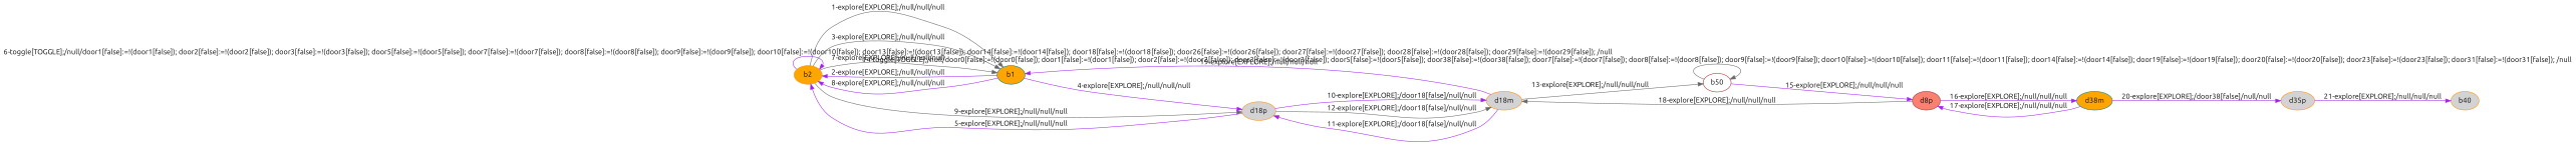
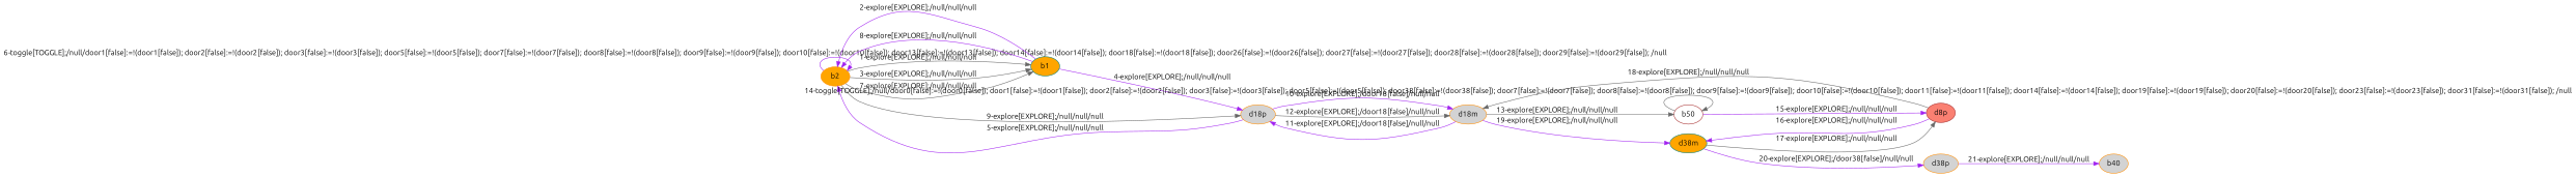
  digraph {
    fontname=Ubuntu
    rankdir=LR
    node [color=darkorange fillcolor=lightgrey fontname=Ubuntu style=filled]
    edge [color=purple fontname=Ubuntu]
    b2 [fillcolor=orange]
    b1 [color=teal fillcolor=orange]
    d18p
    d18m
    b50 [color=brown fillcolor=white]
    d38m [color=teal fillcolor=orange]
    d8p [color=brown fillcolor=salmon]
-   d38p [label=d35p]
+   d38p
    b40
    b2 -> b2 [label="6-toggle[TOGGLE];/null/door1[false]:=!(door1[false]); door2[false]:=!(door2[false]); door3[false]:=!(door3[false]); door5[false]:=!(door5[false]); door7[false]:=!(door7[false]); door8[false]:=!(door8[false]); door9[false]:=!(door9[false]); door10[false]:=!(door10[false]); door13[false]:=!(door13[false]); door14[false]:=!(door14[false]); door18[false]:=!(door18[false]); door26[false]:=!(door26[false]); door27[false]:=!(door27[false]); door28[false]:=!(door28[false]); door29[false]:=!(door29[false]); /null"]
    b2 -> b1 [color=gray40 label="1-explore[EXPLORE];/null/null/null"]
    b2 -> b1 [color=gray40 label="3-explore[EXPLORE];/null/null/null"]
    b2 -> b1 [color=gray40 label="7-explore[EXPLORE];/null/null/null"]
    b2 -> d18p [color=gray40 label="9-explore[EXPLORE];/null/null/null"]
    b1 -> b2 [label="2-explore[EXPLORE];/null/null/null"]
    b1 -> b2 [label="8-explore[EXPLORE];/null/null/null"]
    b1 -> d18p [label="4-explore[EXPLORE];/null/null/null"]
    d18p -> b2 [label="5-explore[EXPLORE];/null/null/null"]
    d18p -> d18m [label="10-explore[EXPLORE];/door18[false]/null/null"]
    d18p -> d18m [color=gray40 label="12-explore[EXPLORE];/door18[false]/null/null"]
    d18m -> d18p [label="11-explore[EXPLORE];/door18[false]/null/null"]
    d18m -> b50 [color=gray40 label="13-explore[EXPLORE];/null/null/null"]
-   d18m -> b1 [label="19-explore[EXPLORE];/null/null/null"]
+   d18m -> d38m [label="19-explore[EXPLORE];/null/null/null"]
    b50 -> b50 [color=gray40 label="14-toggle[TOGGLE];/null/door0[false]:=!(door0[false]); door1[false]:=!(door1[false]); door2[false]:=!(door2[false]); door3[false]:=!(door3[false]); door5[false]:=!(door5[false]); door38[false]:=!(door38[false]); door7[false]:=!(door7[false]); door8[false]:=!(door8[false]); door9[false]:=!(door9[false]); door10[false]:=!(door10[false]); door11[false]:=!(door11[false]); door14[false]:=!(door14[false]); door19[false]:=!(door19[false]); door20[false]:=!(door20[false]); door23[false]:=!(door23[false]); door31[false]:=!(door31[false]); /null"]
    b50 -> d8p [label="15-explore[EXPLORE];/null/null/null"]
-   d38m -> d8p [label="17-explore[EXPLORE];/null/null/null"]
+   d38m -> d8p [color=gray40 label="17-explore[EXPLORE];/null/null/null"]
    d38m -> d38p [label="20-explore[EXPLORE];/door38[false]/null/null"]
    d8p -> d18m [color=gray40 label="18-explore[EXPLORE];/null/null/null"]
    d8p -> d38m [label="16-explore[EXPLORE];/null/null/null"]
    d38p -> b40 [label="21-explore[EXPLORE];/null/null/null"]
  }
